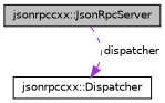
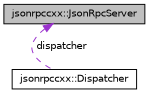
  digraph {
    node [color=black fontname=Helvetica fontsize=10 shape=record style=filled]
    n1 [fillcolor=grey75 fontcolor=black height=0.2 label="jsonrpccxx::JsonRpcServer" width=0.4]
    n2 [fillcolor=white height=0.2 label="jsonrpccxx::Dispatcher" width=0.4]
-   n2 -> n1 [color=darkorchid3 dir=back fontname=Helvetica fontsize=10 label=" dispatcher" labelfontname=Helvetica labelfontsize=10 style=dashed]
+   n1 -> n2 [color=darkorchid3 dir=back fontname=Helvetica fontsize=10 label=" dispatcher" labelfontname=Helvetica labelfontsize=10 style=dashed]
  }
